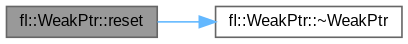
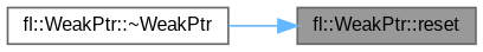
  digraph {
    rankdir=RL
    fontname="Liberation Sans"
    node [fontname="Liberation Sans" fontsize=10 shape=box style=filled]
    n1 [color=gray40 fillcolor=grey60 fontcolor=black height=0.2 label="fl::WeakPtr::reset" width=0.4]
    n2 [color=grey40 fillcolor=white height=0.2 label="fl::WeakPtr::~WeakPtr" width=0.4]
-   n2 -> n1 [color=steelblue1 dir=back fontname="Liberation Sans" fontsize=10 labelfontname=Helvetica labelfontsize=10 style=solid]
+   n1 -> n2 [color=steelblue1 dir=back fontname="Liberation Sans" fontsize=10 labelfontname=Helvetica labelfontsize=10 style=solid]
  }
